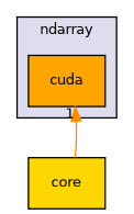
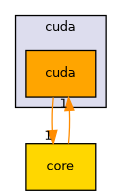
  digraph {
    compound=true
    node [fontname=Helvetica fontsize=10 shape=box style=filled]
    edge [headlabel=1 labeldistance=1.5 labelfontname=Helvetica labelfontsize=10 color=darkorange]
    n1 [fillcolor=orange label=cuda pencolor=black]
    n2 [label=core fillcolor=gold]
    subgraph cluster_1 {
      bgcolor="#ddddee"
      fontname=Helvetica
      fontsize=10
-     label=ndarray
+     label=cuda
      pencolor=black
      n1
    }
+   n1 -> n2
    n2 -> n1
  }
